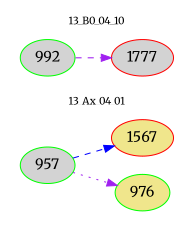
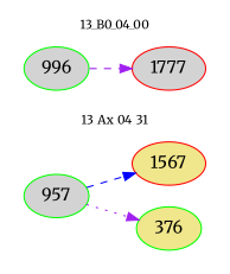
  digraph {
    fontname=Merriweather
    rankdir=LR
    node [color=green fillcolor=lightgrey fontname=Merriweather style=filled]
    edge [color=purple fontname=Merriweather style=dashed]
    n1 [label=957]
-   n2 [fillcolor=khaki label=976]
+   n2 [fillcolor=khaki label=376]
    n3 [color=red fillcolor=khaki label=1567]
-   n4 [label=992]
+   n4 [label=996]
    n5 [color=red label=1777]
    subgraph cluster_1 {
      color=white
      fontsize=10
-     label="13_Ax_04_01"
+     label="13_Ax_04_31"
      n1
      n2
      n3
    }
    subgraph cluster_2 {
      color=white
      fontsize=10
-     label="13_B0_04_10"
+     label="13_B0_04_00"
      n4
      n5
    }
    n1 -> n2 [style=dotted]
    n1 -> n3 [color=blue]
    n4 -> n5
  }
